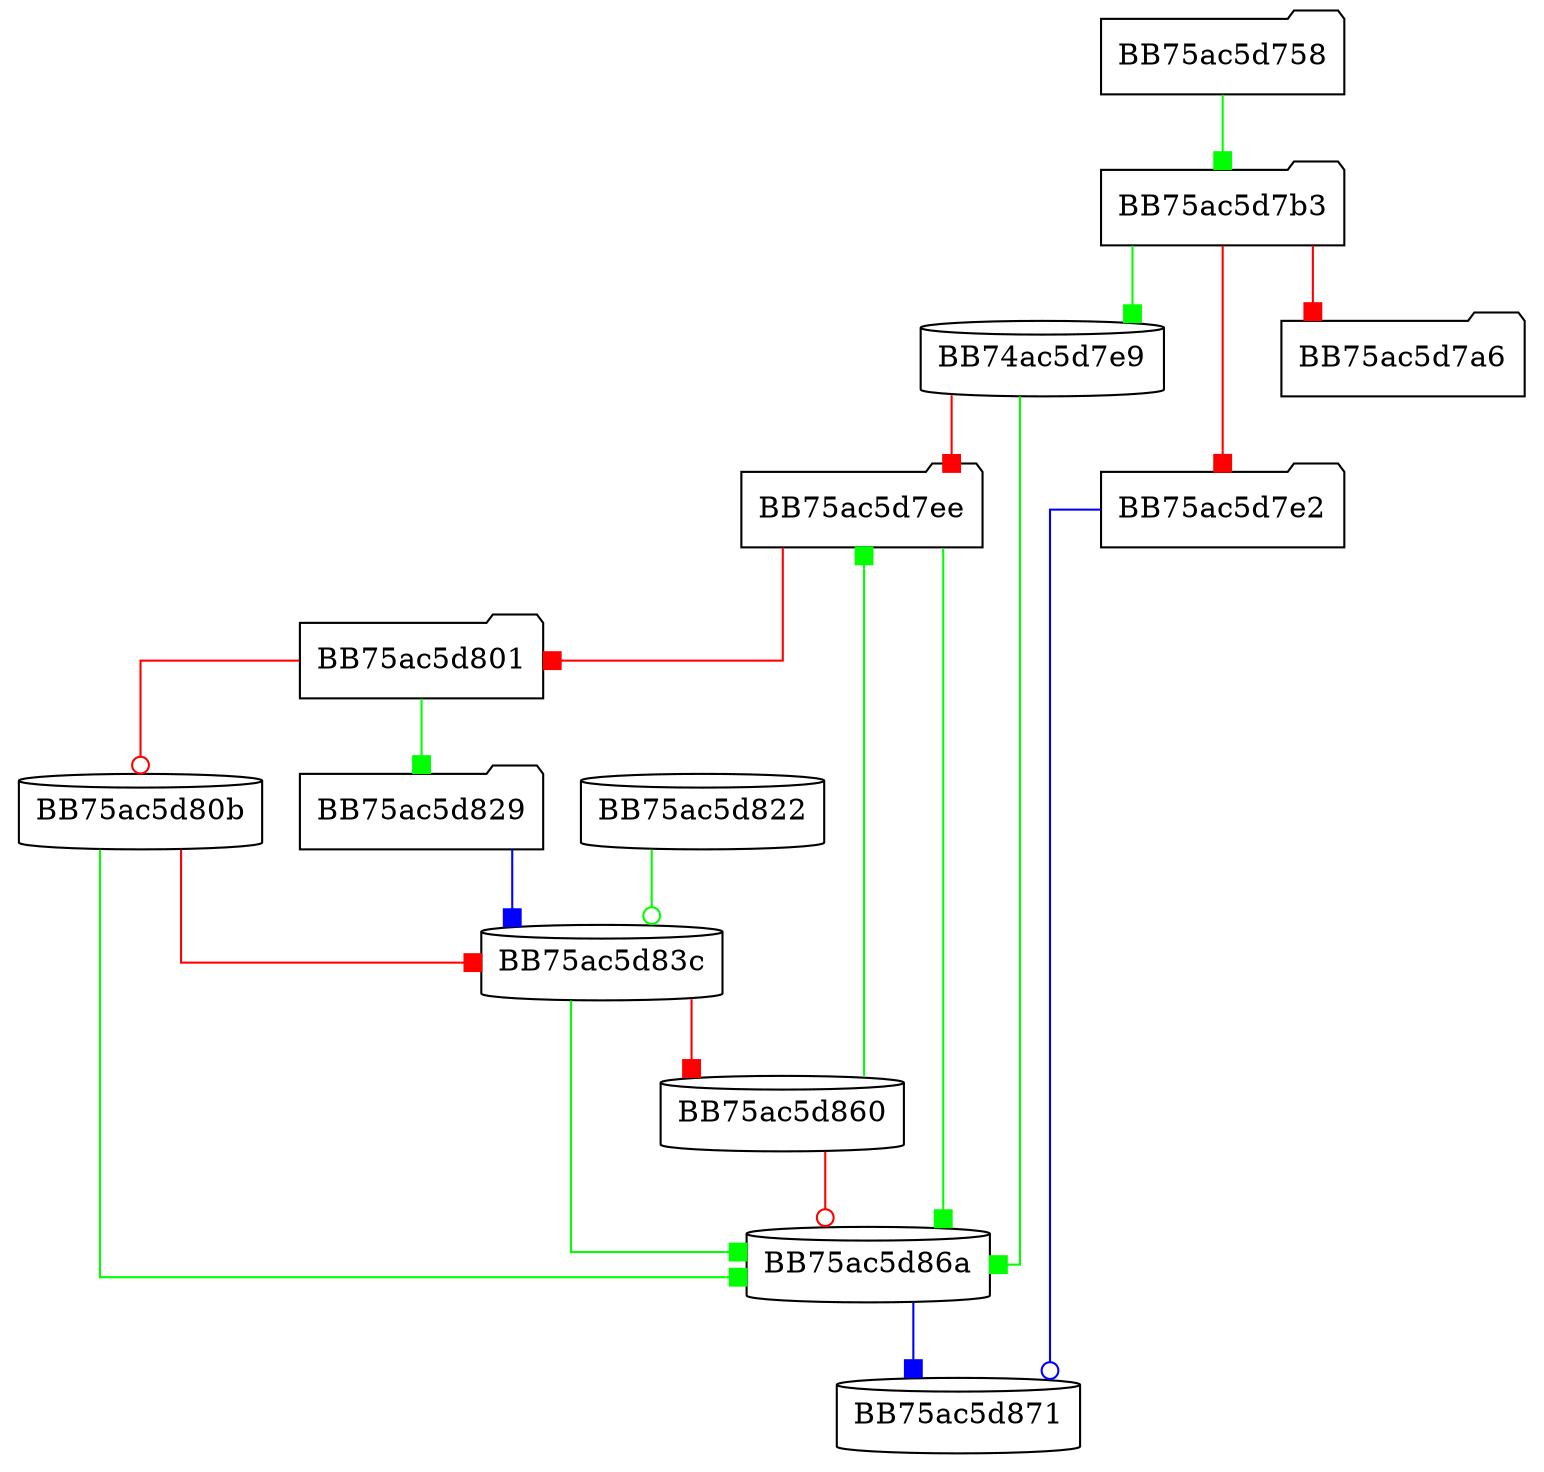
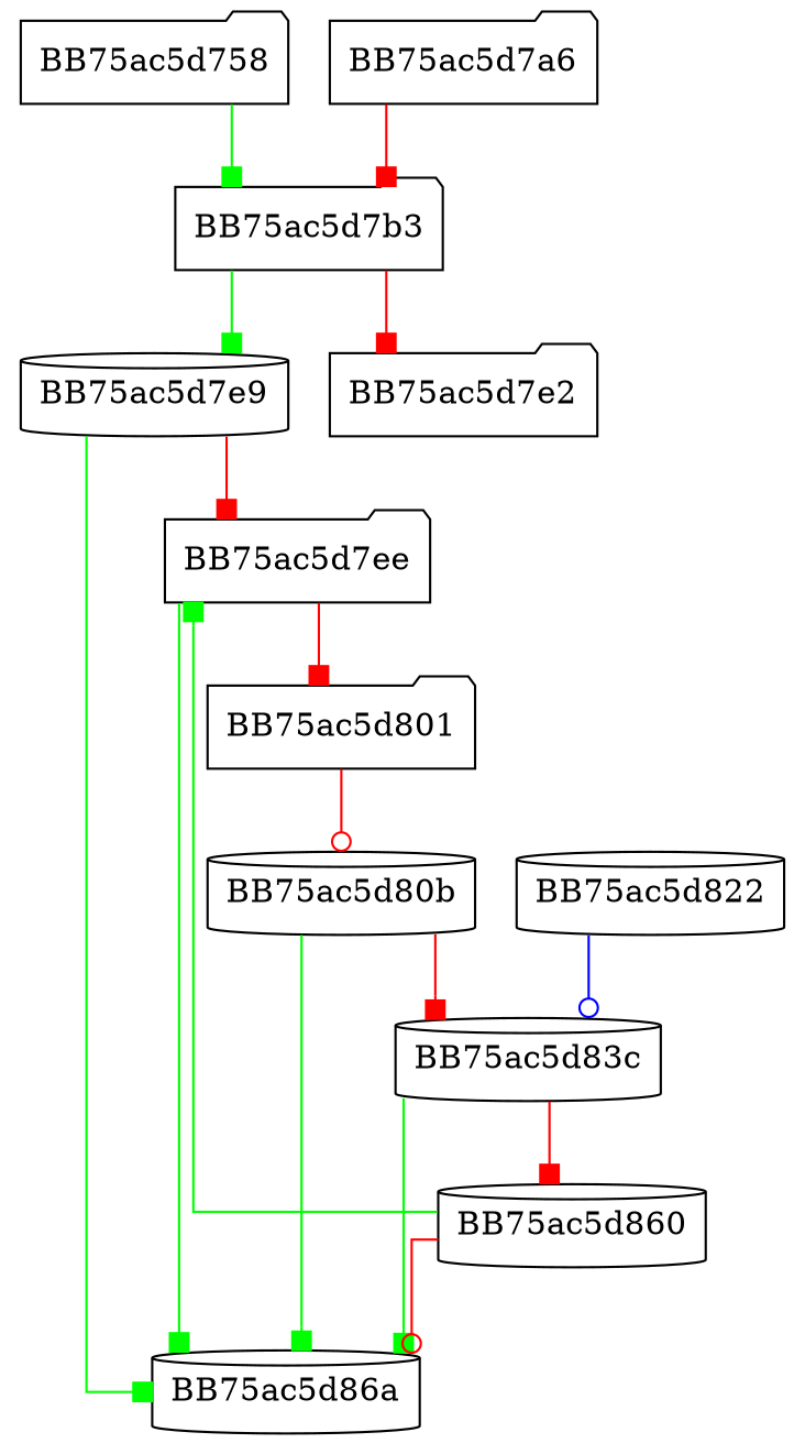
  digraph {
    splines=ortho
    node [shape=folder]
    edge [arrowhead=box color=green]
    BB75ac5d758
    BB75ac5d7b3
-   BB75ac5d7e9 [shape=cylinder label=BB74ac5d7e9]
+   BB75ac5d7e9 [shape=cylinder]
    BB75ac5d7e2
    BB75ac5d7a6
    BB75ac5d86a [shape=cylinder]
    BB75ac5d7ee
-   BB75ac5d871 [shape=cylinder]
    BB75ac5d801
-   BB75ac5d829
    BB75ac5d80b [shape=cylinder]
    BB75ac5d83c [shape=cylinder]
    BB75ac5d860 [shape=cylinder]
    BB75ac5d822 [shape=cylinder]
    BB75ac5d758 -> BB75ac5d7b3
    BB75ac5d7b3 -> BB75ac5d7e9
    BB75ac5d7b3 -> BB75ac5d7e2 [color=red]
    BB75ac5d7e9 -> BB75ac5d86a
    BB75ac5d7e9 -> BB75ac5d7ee [color=red]
-   BB75ac5d7e2 -> BB75ac5d871 [arrowhead=odot color=blue]
-   BB75ac5d7b3 -> BB75ac5d7a6 [color=red]
-   BB75ac5d86a -> BB75ac5d871 [color=blue]
+   BB75ac5d7a6 -> BB75ac5d7b3 [color=red]
    BB75ac5d7ee -> BB75ac5d86a
    BB75ac5d7ee -> BB75ac5d801 [color=red]
-   BB75ac5d801 -> BB75ac5d829
    BB75ac5d801 -> BB75ac5d80b [arrowhead=odot color=red]
-   BB75ac5d829 -> BB75ac5d83c [color=blue]
    BB75ac5d80b -> BB75ac5d86a
    BB75ac5d80b -> BB75ac5d83c [color=red]
    BB75ac5d83c -> BB75ac5d86a
    BB75ac5d83c -> BB75ac5d860 [color=red]
    BB75ac5d860 -> BB75ac5d86a [arrowhead=odot color=red]
    BB75ac5d860 -> BB75ac5d7ee
-   BB75ac5d822 -> BB75ac5d83c [arrowhead=odot]
+   BB75ac5d822 -> BB75ac5d83c [arrowhead=odot color=blue]
  }
